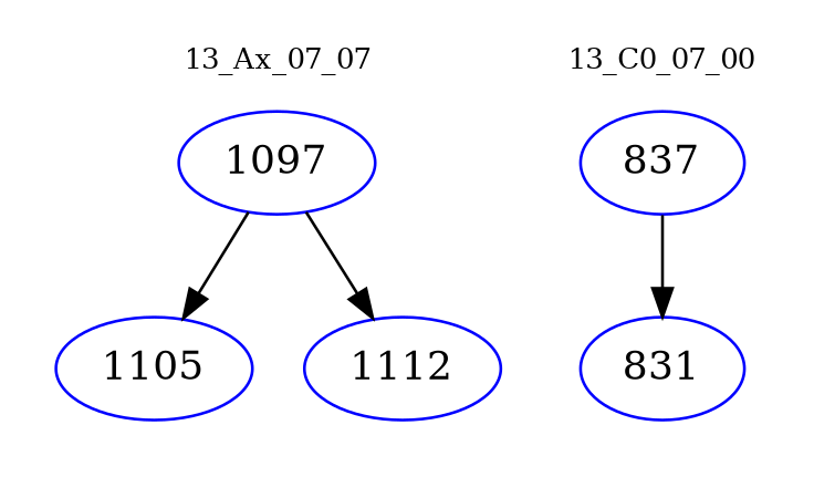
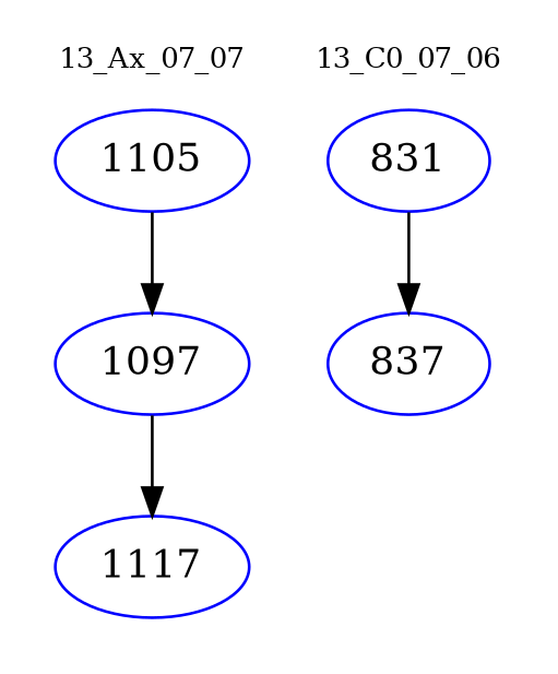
  digraph {
    node [color=blue]
    edge [color=black]
    n1 [label=1097]
    n2 [label=1105]
-   n3 [label=1112]
+   n3 [label=1117]
    n4 [label=831]
    n5 [label=837]
    subgraph cluster_1 {
      color=white
      fontsize=10
      label="13_Ax_07_07"
      n1
      n2
      n3
    }
    subgraph cluster_2 {
      color=white
      fontsize=10
-     label="13_C0_07_00"
+     label="13_C0_07_06"
      n4
      n5
    }
-   n1 -> n2
+   n2 -> n1
    n1 -> n3
-   n5 -> n4
+   n4 -> n5
  }
